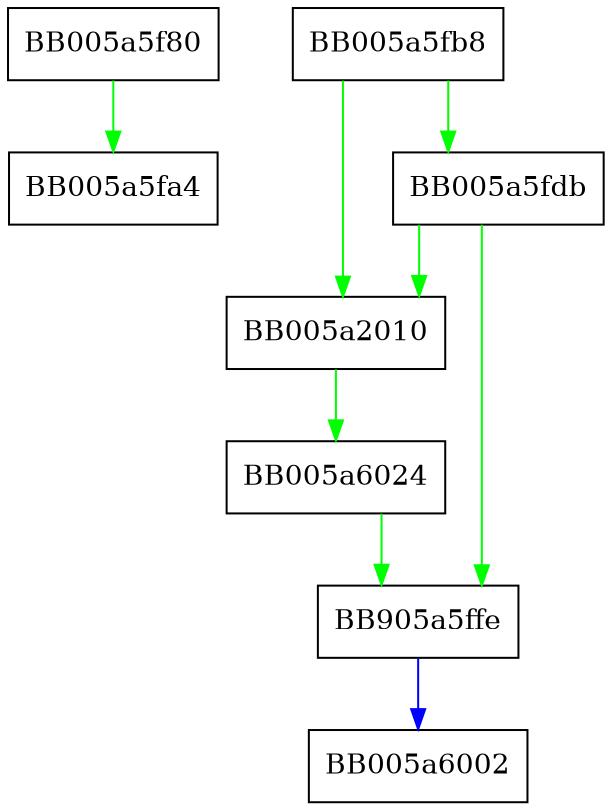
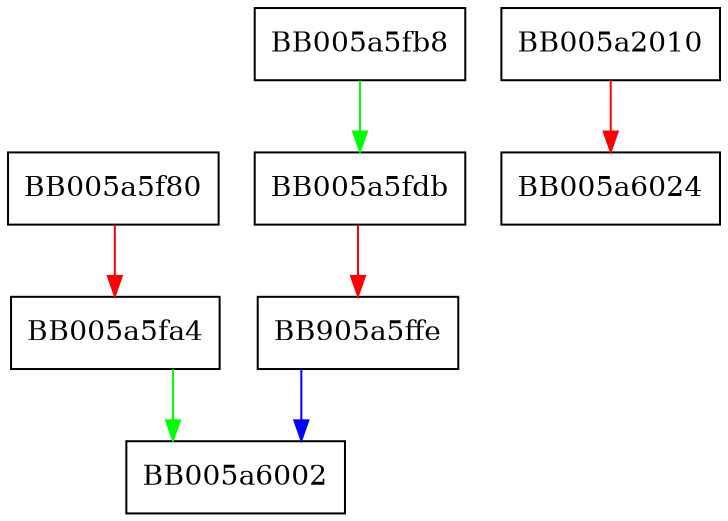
  digraph {
    fontname="DejaVu Serif"
    splines=ortho
    node [fontname="DejaVu Serif" shape=box]
    edge [color=green fontname="DejaVu Serif"]
    BB005a5f80
    BB005a5fa4
    BB005a6002
    n4 [label=BB005a2010]
    BB005a5fb8
    BB005a5fdb
    BB005a6024
    n8 [label=BB905a5ffe]
-   BB005a5f80 -> BB005a5fa4
-   n4 -> BB005a6024
-   BB005a5fb8 -> n4
+   BB005a5f80 -> BB005a5fa4 [color=red]
+   BB005a5fa4 -> BB005a6002
+   n4 -> BB005a6024 [color=red]
    BB005a5fb8 -> BB005a5fdb
-   BB005a5fdb -> n4
-   BB005a5fdb -> n8
-   BB005a6024 -> n8
+   BB005a5fdb -> n8 [color=red]
    n8 -> BB005a6002 [color=blue]
  }
